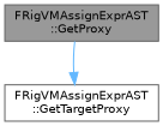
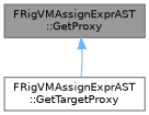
  digraph {
    rankdir=TB
    node [fontname=Helvetica fontsize=10 shape=box style=filled]
    n1 [color=gray40 fillcolor=grey60 fontcolor=black height=0.2 label="FRigVMAssignExprAST\l::GetProxy" width=0.4]
    n2 [color=grey40 fillcolor=white height=0.2 label="FRigVMAssignExprAST\l::GetTargetProxy" width=0.4]
-   n1 -> n2 [color=steelblue1 fontname=Helvetica fontsize=10 labelfontname=Helvetica labelfontsize=10 style=solid]
+   n2 -> n1 [color=steelblue1 fontname=Helvetica fontsize=10 labelfontname=Helvetica labelfontsize=10 style=solid]
  }
